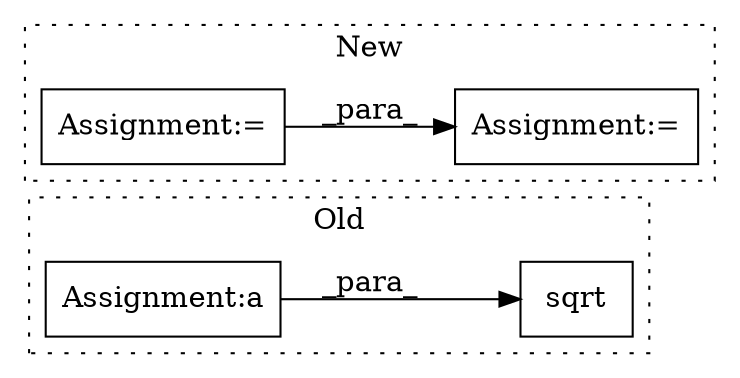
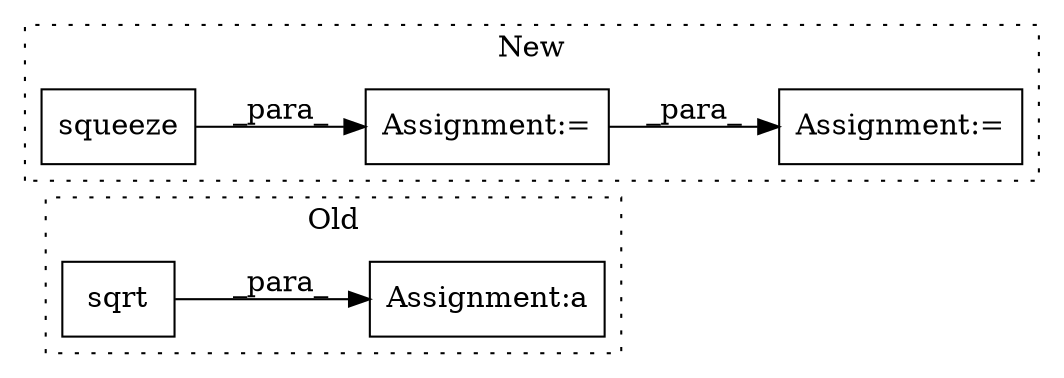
  digraph {
    rankdir=LR
    node [a=32 l=1 shape=box]
    n1 [l="5,1" label=sqrt s="11865,11881"]
    n2 [a=27 l=3 label="Assignment:a" s=11857]
+   n3 [l=9 label=squeeze s=13735]
    n4 [a=7 label="Assignment:=" s=13760]
    n5 [a=7 label="Assignment:=" s=13656]
    subgraph cluster_1 {
      label=Old
      style=dotted
      n1
      n2
    }
    subgraph cluster_2 {
      label=New
      style=dotted
+     n3
      n4
      n5
    }
-   n2 -> n1 [label=_para_]
+   n1 -> n2 [label=_para_]
+   n3 -> n5 [label=_para_]
    n5 -> n4 [label=_para_]
  }
